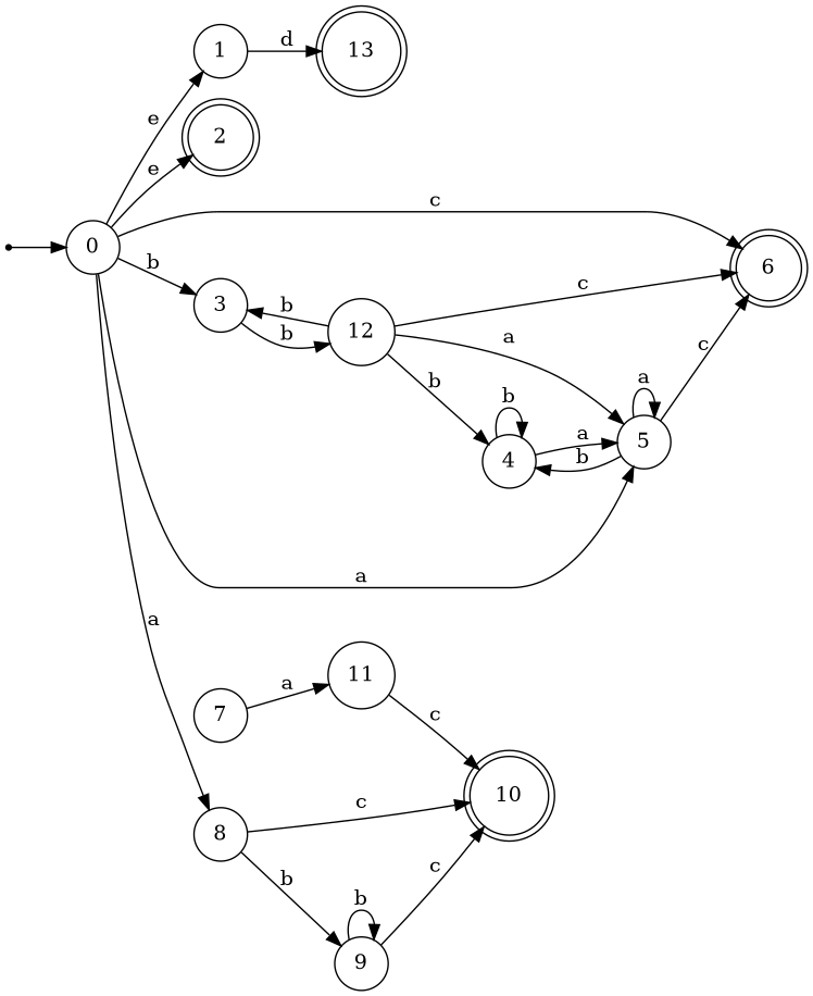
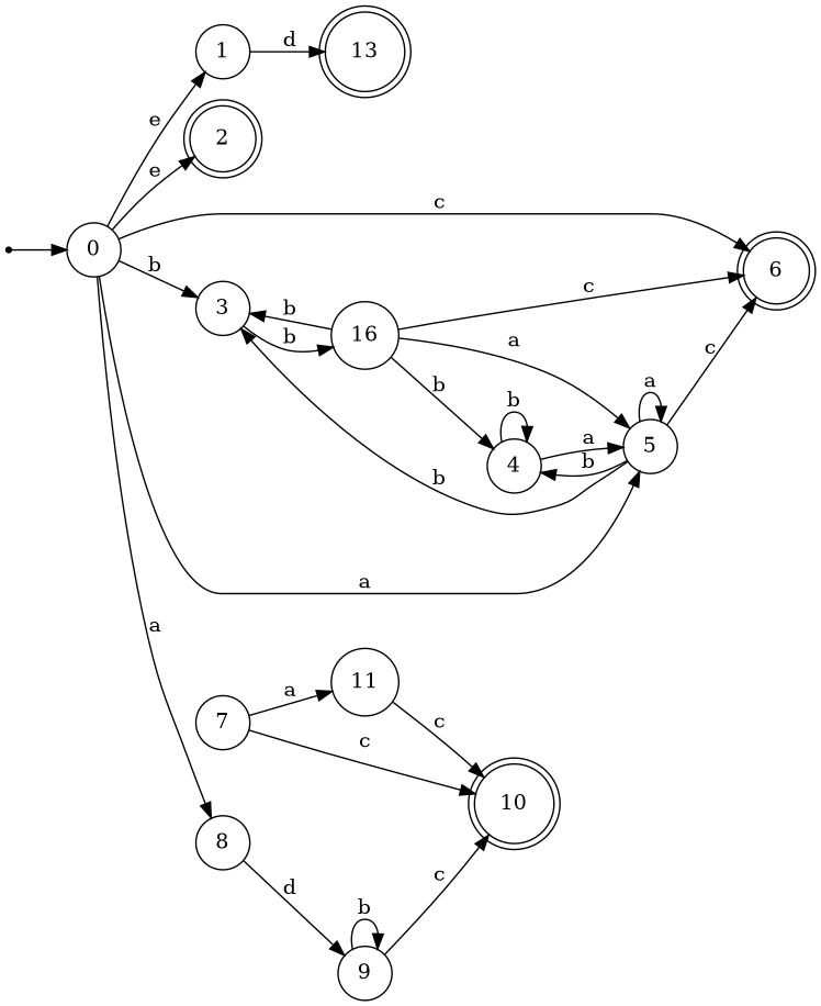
  digraph {
    rankdir=LR
    node [shape=circle]
    dummy0 [shape=point]
    0
    1
    2 [shape=doublecircle]
    3
    5
    6 [shape=doublecircle]
    8
    13 [shape=doublecircle]
-   12
+   12 [label=16]
    4
    7
    11
    9
    10 [shape=doublecircle]
    dummy0 -> 0
    0 -> 1 [label=e]
    0 -> 2 [label=e]
    0 -> 3 [label=b]
    0 -> 5 [label=a]
    0 -> 6 [label=c]
    0 -> 8 [label=a]
    1 -> 13 [label=d]
    3 -> 12 [label=b]
+   5 -> 3 [label=b]
    5 -> 5 [label=a]
    5 -> 6 [label=c]
    5 -> 4 [label=b]
-   8 -> 9 [label=b]
-   8 -> 10 [label=c]
+   8 -> 9 [label=d]
+   7 -> 10 [label=c]
    12 -> 3 [label=b]
    12 -> 5 [label=a]
    12 -> 6 [label=c]
    12 -> 4 [label=b]
    4 -> 5 [label=a]
    4 -> 4 [label=b]
    7 -> 11 [label=a]
    11 -> 10 [label=c]
    9 -> 9 [label=b]
    9 -> 10 [label=c]
  }
